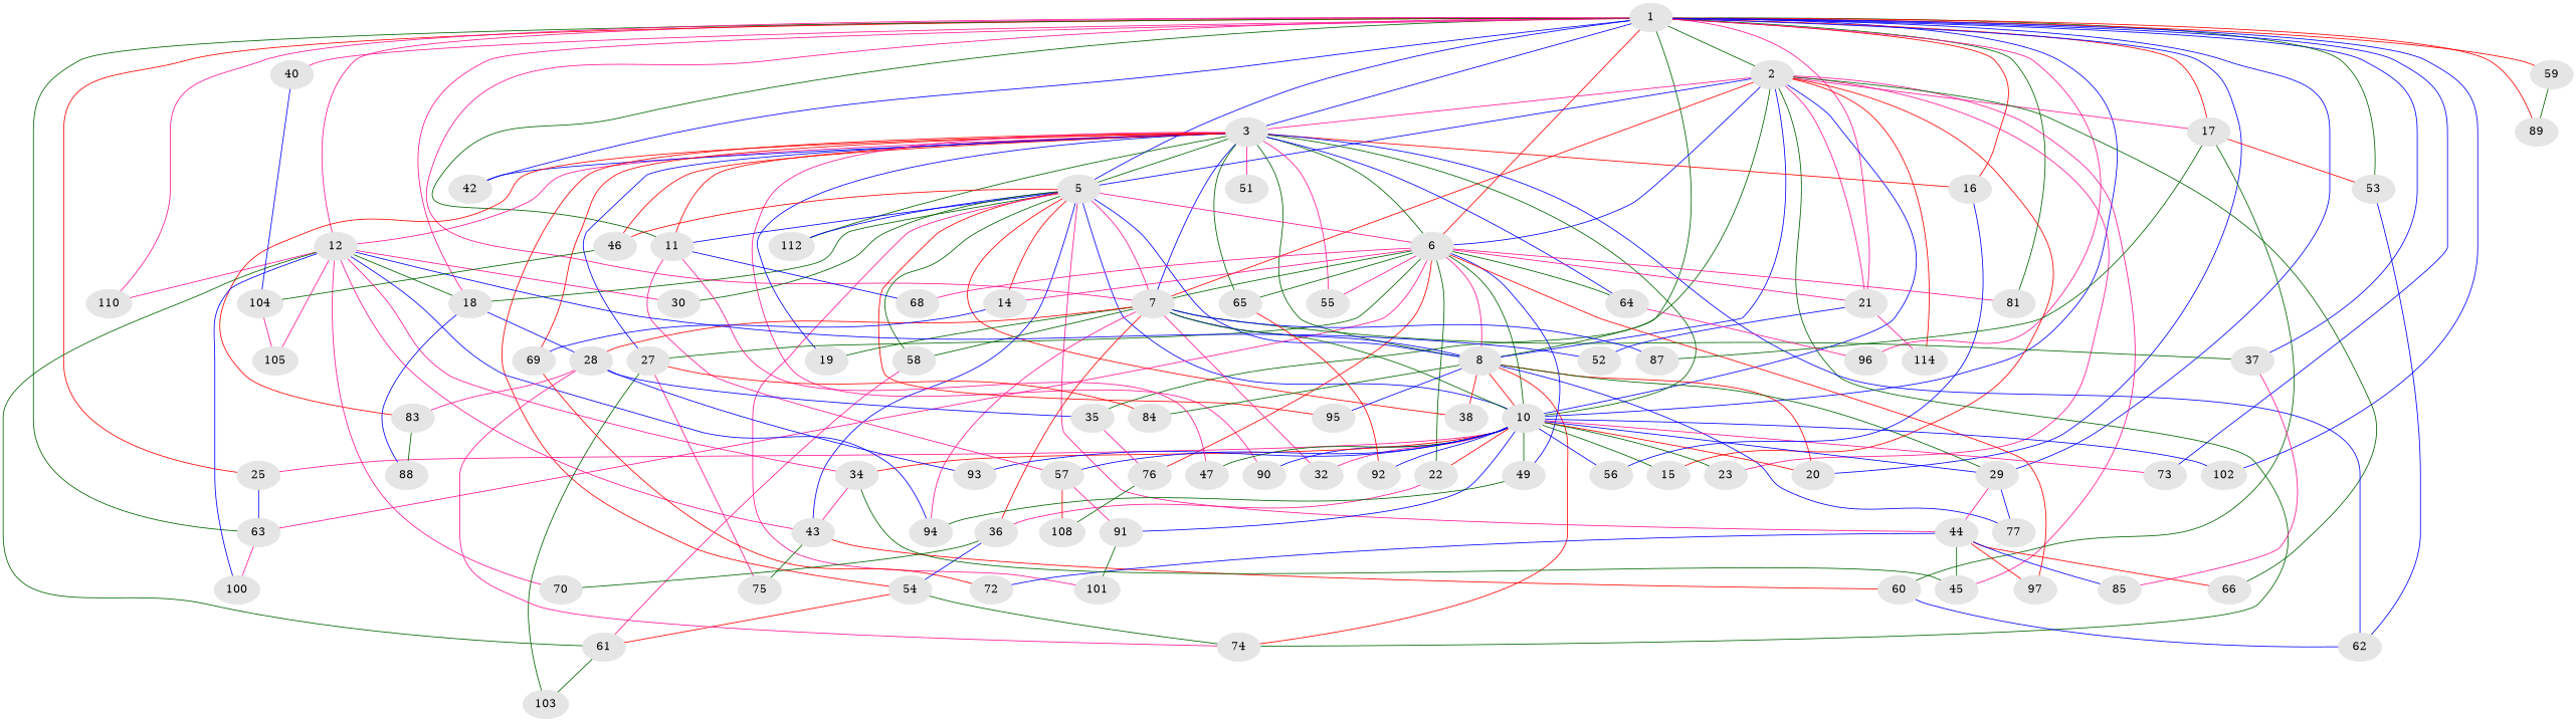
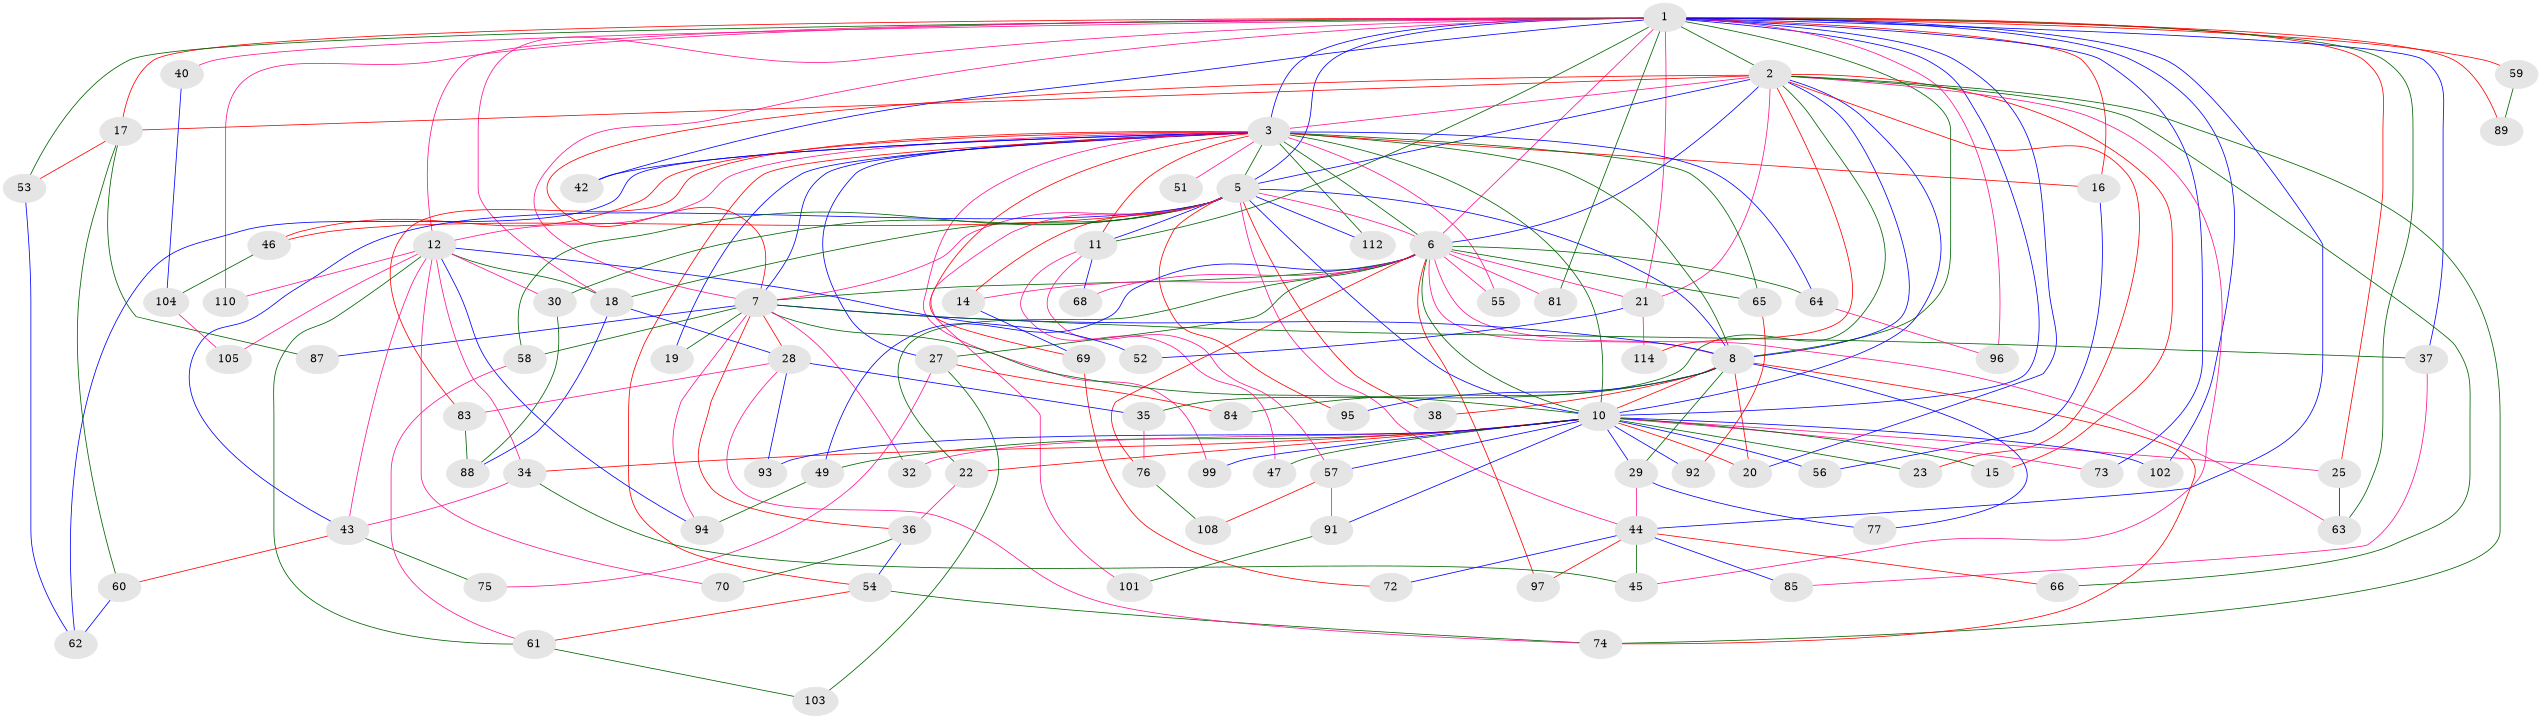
  graph {
    node [color=gray90 style=filled]
    edge [color=blue]
    1 [super="+9"]
    2 [super="+24"]
    3 [super="+4"]
    5 [super="+26"]
    6 [super="+67"]
    7 [super="+48"]
    8 [super="+13"]
    10 [super="+50"]
    11 [super="+39"]
    12 [super="+31"]
    16
    17
    18
    20
    21 [super="+41"]
    25
    29 [super="+33"]
    37
    40
    42
    53
    59
    63 [super="+71"]
    73
    81
    89
    96
    102
    110
    15
    23
    35
    45 [super="+99"]
    66
    74
    114
    19 [super="+86"]
    27
    46
    51
    54 [super="+80"]
    55
    62 [super="+82"]
    64
    65
    69
    83 [super="+107"]
-   90
+   90 [label=99]
    112
    14
    30
    38
    43 [super="+79"]
    44 [super="+111"]
    58 [super="+113"]
    95
    101
    22
    49
    68
    76
    97
    28 [super="+78"]
    32
    36
    87
    94 [super="+106"]
    77
    84
    34
    47
    56
    57
    91
    92
    93
    52
    61
    70
-   100
    105
    60
    88
    85
    104
    75
    n87 [label=103]
    72
    108
    1 -- 2 [color=darkgreen weight=3]
    1 -- 3 [weight=4]
    1 -- 5 [weight=2]
-   1 -- 6 [color=red weight=2]
+   1 -- 6 [color=deeppink weight=2]
    1 -- 7 [color=deeppink weight=2]
    1 -- 8 [color=darkgreen weight=2]
    1 -- 10 [weight=2]
    1 -- 11 [color=darkgreen]
    1 -- 12 [color=deeppink]
    1 -- 16 [color=red]
    1 -- 17 [color=red]
    1 -- 18 [color=deeppink]
    1 -- 20
    1 -- 21 [color=deeppink]
    1 -- 25 [color=red]
-   1 -- 29
+   1 -- 44
    1 -- 37 [weight=2]
    1 -- 40 [color=deeppink weight=2]
    1 -- 42
    1 -- 53 [color=darkgreen]
    1 -- 59 [color=red]
    1 -- 63 [color=darkgreen]
    1 -- 73
    1 -- 81 [color=darkgreen]
    1 -- 89 [color=red]
    1 -- 96 [color=deeppink]
    1 -- 102
    1 -- 110 [color=deeppink]
    2 -- 3 [color=deeppink weight=2]
    2 -- 5
    2 -- 6
    2 -- 7 [color=red]
    2 -- 8
    2 -- 10
-   2 -- 17 [color=deeppink]
+   2 -- 17 [color=red]
    2 -- 21 [color=deeppink]
    2 -- 15 [color=red]
-   2 -- 23 [color=deeppink]
+   2 -- 23 [color=red]
    2 -- 35 [color=darkgreen]
    2 -- 45 [color=deeppink]
    2 -- 66 [color=darkgreen]
    2 -- 74 [color=darkgreen]
    2 -- 114 [color=red]
    3 -- 5 [color=darkgreen weight=2]
    3 -- 6 [color=darkgreen weight=2]
    3 -- 7 [weight=2]
    3 -- 8 [color=darkgreen weight=3]
    3 -- 10 [color=darkgreen weight=2]
    3 -- 11 [color=red]
    3 -- 12 [color=deeppink]
    3 -- 16 [color=red]
    3 -- 42
    3 -- 19 [weight=2]
    3 -- 27
    3 -- 46 [color=red]
    3 -- 51 [color=deeppink]
    3 -- 54 [color=red]
    3 -- 55 [color=deeppink]
    3 -- 62
    3 -- 64
    3 -- 65 [color=darkgreen]
    3 -- 69 [color=red]
    3 -- 83 [color=red]
    3 -- 90 [color=deeppink]
    3 -- 112 [color=darkgreen]
    5 -- 6 [color=deeppink weight=2]
    5 -- 7 [color=deeppink]
    5 -- 8
    5 -- 10 [weight=2]
    5 -- 11
    5 -- 18 [color=darkgreen]
    5 -- 46 [color=red]
    5 -- 112
    5 -- 14 [color=red]
    5 -- 30 [color=darkgreen]
    5 -- 38 [color=red]
    5 -- 43
    5 -- 44 [color=deeppink]
    5 -- 58 [color=darkgreen]
    5 -- 95 [color=red]
    5 -- 101 [color=deeppink]
    6 -- 7 [color=darkgreen]
    6 -- 8 [color=deeppink]
    6 -- 10 [color=darkgreen]
    6 -- 21 [color=deeppink]
    6 -- 63 [color=deeppink]
    6 -- 81 [color=deeppink]
    6 -- 27 [color=darkgreen]
    6 -- 55 [color=deeppink]
    6 -- 64 [color=darkgreen]
    6 -- 65 [color=darkgreen]
    6 -- 14 [color=deeppink]
    6 -- 22 [color=darkgreen]
    6 -- 49
    6 -- 68 [color=deeppink]
    6 -- 76 [color=red]
    6 -- 97 [color=red]
    7 -- 8
    7 -- 10 [color=darkgreen]
    7 -- 37 [color=darkgreen]
    7 -- 19 [color=darkgreen]
    7 -- 58 [color=darkgreen]
    7 -- 28 [color=red]
    7 -- 32 [color=deeppink]
    7 -- 36 [color=red]
    7 -- 87
    7 -- 94 [color=deeppink]
    8 -- 10 [color=red]
    8 -- 20 [color=red]
    8 -- 29 [color=darkgreen]
    8 -- 74 [color=red]
    8 -- 38 [color=red]
    8 -- 95
    8 -- 77
    8 -- 84 [color=darkgreen]
    10 -- 20 [color=red]
    10 -- 25 [color=deeppink]
    10 -- 29
    10 -- 73 [color=deeppink]
    10 -- 102
    10 -- 15 [color=darkgreen]
    10 -- 23 [color=darkgreen]
    10 -- 90
    10 -- 22 [color=red]
    10 -- 49 [color=darkgreen]
    10 -- 32 [color=deeppink]
    10 -- 34 [color=red]
    10 -- 47 [color=darkgreen]
    10 -- 56
    10 -- 57
    10 -- 91
    10 -- 92
    10 -- 93
    11 -- 68
    11 -- 47 [color=deeppink]
    11 -- 57 [color=deeppink]
    12 -- 18 [color=darkgreen]
    12 -- 110 [color=deeppink]
    12 -- 30 [color=deeppink]
    12 -- 43 [color=deeppink]
    12 -- 94
    12 -- 34 [color=deeppink]
    12 -- 52
    12 -- 61 [color=darkgreen]
    12 -- 70 [color=deeppink]
-   12 -- 100
    12 -- 105 [color=deeppink]
    16 -- 56
    17 -- 53 [color=red]
    17 -- 87 [color=darkgreen]
    17 -- 60 [color=darkgreen]
    18 -- 28
    18 -- 88
    21 -- 114 [color=deeppink]
    21 -- 52
    25 -- 63
    29 -- 44 [color=deeppink]
    29 -- 77
    37 -- 85 [color=deeppink]
    40 -- 104
    53 -- 62
    59 -- 89 [color=darkgreen]
-   63 -- 100 [color=deeppink]
    35 -- 76 [color=deeppink]
    27 -- 84 [color=red]
    27 -- 75 [color=deeppink]
    27 -- n87 [color=darkgreen]
    46 -- 104 [color=darkgreen]
    54 -- 74 [color=darkgreen]
    54 -- 61 [color=red]
    64 -- 96 [color=deeppink]
    65 -- 92 [color=red]
    69 -- 72 [color=red]
    83 -- 88 [color=darkgreen]
    14 -- 69
+   30 -- 88 [color=darkgreen]
    43 -- 60 [color=red]
    43 -- 75 [color=darkgreen]
    44 -- 45 [color=darkgreen weight=2]
    44 -- 66 [color=red]
    44 -- 97 [color=red]
    44 -- 85
    44 -- 72
    58 -- 61 [color=deeppink]
    22 -- 36 [color=deeppink]
    49 -- 94 [color=darkgreen]
    76 -- 108 [color=darkgreen]
    28 -- 35
    28 -- 74 [color=deeppink]
    28 -- 83 [color=deeppink]
    28 -- 93
    36 -- 54
    36 -- 70 [color=darkgreen]
    34 -- 45 [color=darkgreen]
    34 -- 43 [color=deeppink]
    57 -- 91 [color=deeppink]
    57 -- 108 [color=red]
    91 -- 101 [color=darkgreen]
    61 -- n87 [color=darkgreen]
    60 -- 62
    104 -- 105 [color=deeppink]
  }
